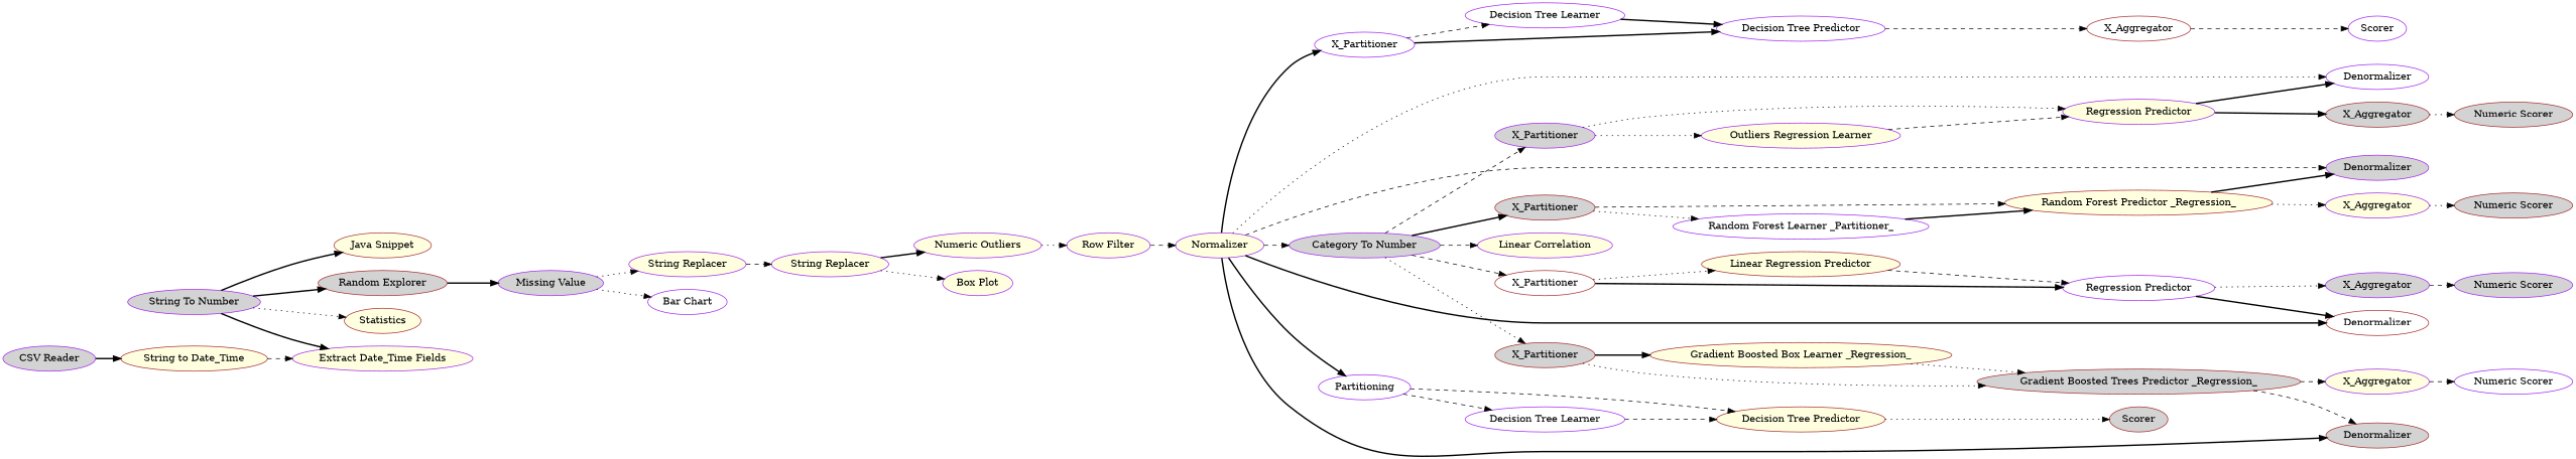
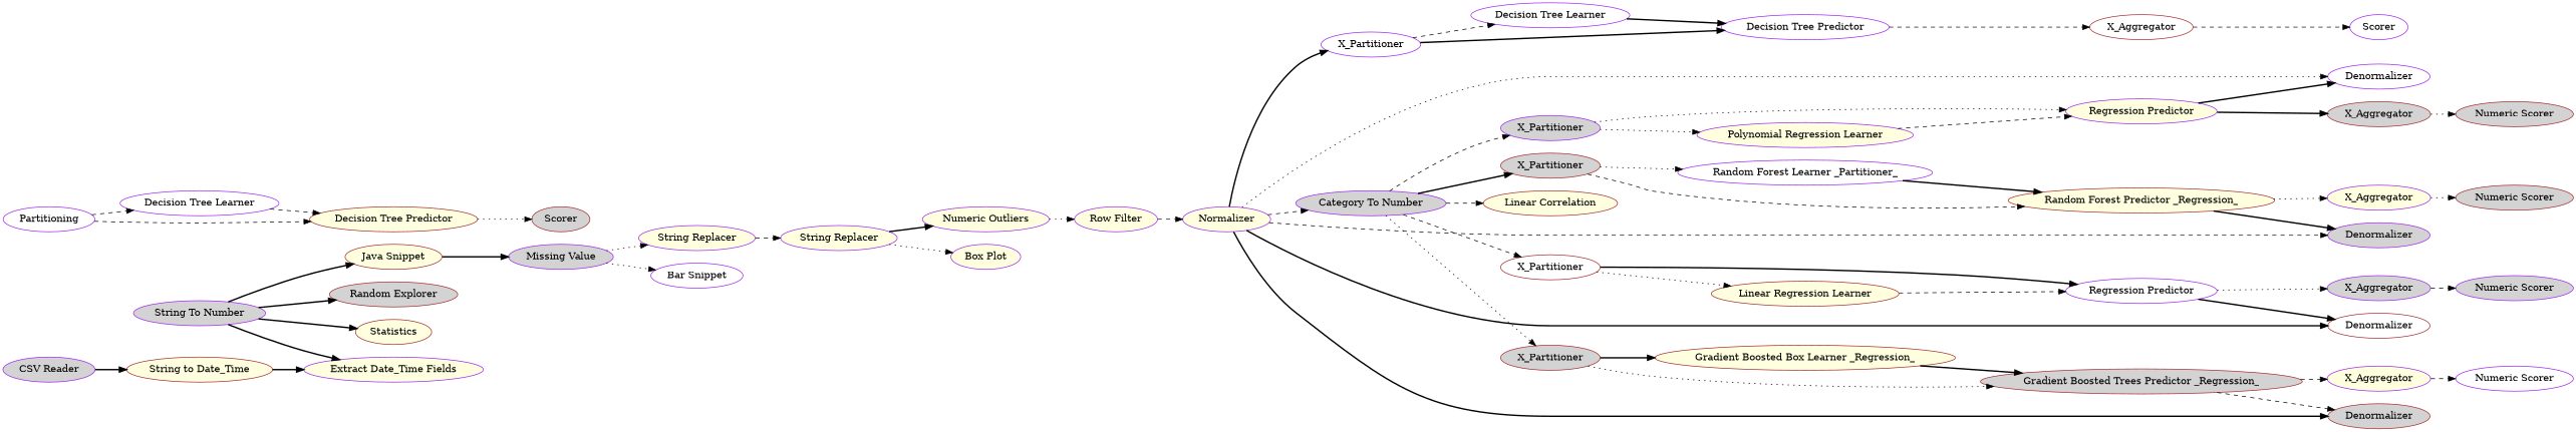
  digraph {
    rankdir=LR
    node [color=purple fillcolor=lightyellow style=filled]
    edge [style=dashed]
    n1 [fillcolor=lightgrey label="String To Number"]
    n2 [color=brown label="Java Snippet"]
    n3 [color=brown fillcolor=lightgrey label="Random Explorer"]
    n4 [color=brown label=Statistics]
    n5 [label="Extract Date_Time Fields"]
    n6 [fillcolor=lightgrey label="Missing Value"]
    n7 [label="String Replacer"]
-   n8 [fillcolor=white label="Bar Chart"]
+   n8 [fillcolor=white label="Bar Snippet"]
    n9 [label=X_Aggregator]
    n10 [fillcolor=white label="Numeric Scorer"]
    n11 [fillcolor=lightgrey label=X_Partitioner]
    n12 [label="Regression Predictor"]
-   n13 [label="Outliers Regression Learner"]
+   n13 [label="Polynomial Regression Learner"]
    n14 [color=brown fillcolor=lightgrey label=X_Aggregator]
    n15 [fillcolor=white label=Denormalizer]
    n16 [color=brown fillcolor=lightgrey label="Numeric Scorer"]
    n17 [label="Row Filter"]
    n18 [label=Normalizer]
    n19 [fillcolor=white label=X_Partitioner]
    n20 [fillcolor=lightgrey label="Category To Number"]
    n21 [color=brown fillcolor=white label=Denormalizer]
    n22 [fillcolor=white label=Partitioning]
    n23 [color=brown fillcolor=lightgrey label=Denormalizer]
    n24 [fillcolor=lightgrey label=Denormalizer]
    n25 [fillcolor=white label="Decision Tree Learner"]
    n26 [fillcolor=white label="Decision Tree Predictor"]
    n27 [color=brown fillcolor=lightgrey label=X_Partitioner]
    n28 [color=brown fillcolor=lightgrey label=X_Partitioner]
    n29 [color=brown fillcolor=white label=X_Partitioner]
-   n30 [label="Linear Correlation"]
+   n30 [color=brown label="Linear Correlation"]
    n31 [fillcolor=white label="Decision Tree Learner"]
    n32 [color=brown label="Decision Tree Predictor"]
    n33 [color=brown fillcolor=white label=X_Aggregator]
    n34 [fillcolor=lightgrey label="CSV Reader"]
    n35 [color=brown label="String to Date_Time"]
    n36 [color=brown fillcolor=lightgrey label=Scorer]
    n37 [color=brown label="Random Forest Predictor _Regression_"]
    n38 [fillcolor=white label="Random Forest Learner _Partitioner_"]
    n39 [label=X_Aggregator]
    n40 [color=brown fillcolor=lightgrey label="Numeric Scorer"]
-   n41 [color=brown label="Linear Regression Predictor"]
+   n41 [color=brown label="Linear Regression Learner"]
    n42 [fillcolor=white label="Regression Predictor"]
    n43 [fillcolor=lightgrey label=X_Aggregator]
    n44 [fillcolor=lightgrey label="Numeric Scorer"]
    n45 [color=brown fillcolor=lightgrey label="Gradient Boosted Trees Predictor _Regression_"]
    n46 [color=brown label="Gradient Boosted Box Learner _Regression_"]
    n47 [label="Numeric Outliers"]
    n48 [label="String Replacer"]
    n49 [label="Box Plot"]
    n50 [fillcolor=white label=Scorer]
    n1 -> n2 [style=bold]
    n1 -> n3 [style=bold]
-   n1 -> n4 [style=dotted]
+   n1 -> n4 [style=bold]
    n1 -> n5 [style=bold]
-   n3 -> n6 [style=bold]
+   n2 -> n6 [style=bold]
    n6 -> n7 [style=dotted]
    n6 -> n8 [style=dotted]
    n7 -> n48
    n9 -> n10
    n11 -> n12 [style=dotted]
    n11 -> n13 [style=dotted]
    n12 -> n14 [style=bold]
    n12 -> n15 [style=bold]
    n13 -> n12
    n14 -> n16 [style=dotted]
    n17 -> n18
    n18 -> n15 [style=dotted]
    n18 -> n19 [style=bold]
    n18 -> n20
    n18 -> n21 [style=bold]
-   n18 -> n22 [style=bold]
    n18 -> n23 [style=bold]
    n18 -> n24
    n19 -> n25
    n19 -> n26 [style=bold]
    n20 -> n11
    n20 -> n27 [style=bold]
    n20 -> n28 [style=dotted]
    n20 -> n29
    n20 -> n30
    n22 -> n31
    n22 -> n32
    n25 -> n26 [style=bold]
    n26 -> n33
    n27 -> n37
    n27 -> n38 [style=dotted]
    n28 -> n45 [style=dotted]
    n28 -> n46 [style=bold]
    n29 -> n41 [style=dotted]
    n29 -> n42 [style=bold]
    n31 -> n32
    n32 -> n36 [style=dotted]
    n33 -> n50
    n34 -> n35 [style=bold]
-   n35 -> n5
+   n35 -> n5 [style=bold]
    n37 -> n24 [style=bold]
    n37 -> n39 [style=dotted]
    n38 -> n37 [style=bold]
    n39 -> n40 [style=dotted]
    n41 -> n42
    n42 -> n21 [style=bold]
    n42 -> n43 [style=dotted]
    n43 -> n44
    n45 -> n9
    n45 -> n23
-   n46 -> n45 [style=dotted]
+   n46 -> n45 [style=bold]
    n47 -> n17 [style=dotted]
    n48 -> n47 [style=bold]
    n48 -> n49 [style=dotted]
  }
